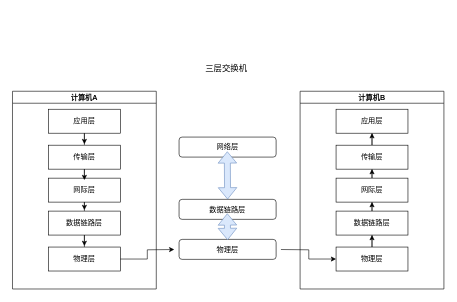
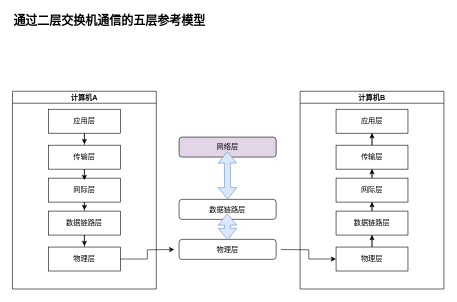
  <mxCell id="0" />
  <mxCell id="1" parent="0" />
  <mxCell id="2" style="edgeStyle=orthogonalEdgeStyle;rounded=0;orthogonalLoop=1;jettySize=auto;html=1;entryX=0;entryY=0.5;entryDx=0;entryDy=0;" edge="1" parent="1" target="28"><mxGeometry relative="1" as="geometry"><mxPoint x="468" y="415.9" as="sourcePoint" /></mxGeometry></mxCell>
- <mxCell id="4" value="三层交换机" style="text;html=1;resizable=1;points=[];autosize=0;align=left;verticalAlign=middle;spacingTop=-4;fontSize=14;fontStyle=0" parent="1" vertex="1"><mxGeometry x="340" y="100" width="55" height="30" as="geometry" /></mxCell>
+ <mxCell id="3" value="通过二层交换机通信的五层参考模型" style="text;html=1;resizable=1;points=[];autosize=0;align=left;verticalAlign=top;spacingTop=-4;fontSize=20;fontStyle=1" parent="1" vertex="1"><mxGeometry x="20" y="20" width="580" height="30" as="geometry" /></mxCell>
  <mxCell id="5" value="计算机A" style="swimlane;startSize=20;horizontal=1;containerType=tree;" vertex="1" parent="1"><mxGeometry x="20" y="151.79" width="240" height="330" as="geometry" /></mxCell>
  <mxCell id="6" value="" style="edgeStyle=elbowEdgeStyle;elbow=vertical;startArrow=none;endArrow=none;rounded=0;" edge="1" parent="5" source="7" target="8"><mxGeometry relative="1" as="geometry" /></mxCell>
  <mxCell id="7" value="应用层" style="whiteSpace=wrap;html=1;treeFolding=1;treeMoving=1;newEdgeStyle={&quot;edgeStyle&quot;:&quot;elbowEdgeStyle&quot;,&quot;startArrow&quot;:&quot;none&quot;,&quot;endArrow&quot;:&quot;none&quot;};" vertex="1" parent="5"><mxGeometry x="60" y="30" width="120" height="40" as="geometry" /></mxCell>
  <mxCell id="8" value="传输层" style="whiteSpace=wrap;html=1;treeFolding=1;treeMoving=1;newEdgeStyle={&quot;edgeStyle&quot;:&quot;elbowEdgeStyle&quot;,&quot;startArrow&quot;:&quot;none&quot;,&quot;endArrow&quot;:&quot;none&quot;};" vertex="1" parent="5"><mxGeometry x="60" y="90" width="120" height="40" as="geometry" /></mxCell>
  <mxCell id="9" value="" style="edgeStyle=elbowEdgeStyle;elbow=vertical;startArrow=none;endArrow=none;rounded=0;" edge="1" target="10" source="8" parent="5"><mxGeometry relative="1" as="geometry"><mxPoint x="280" y="180" as="sourcePoint" /></mxGeometry></mxCell>
  <mxCell id="10" value="网际层" style="whiteSpace=wrap;html=1;treeFolding=1;treeMoving=1;newEdgeStyle={&quot;edgeStyle&quot;:&quot;elbowEdgeStyle&quot;,&quot;startArrow&quot;:&quot;none&quot;,&quot;endArrow&quot;:&quot;none&quot;};" vertex="1" parent="5"><mxGeometry x="60" y="145" width="120" height="40" as="geometry" /></mxCell>
  <mxCell id="11" value="" style="edgeStyle=elbowEdgeStyle;elbow=vertical;startArrow=none;endArrow=none;rounded=0;" edge="1" target="12" source="10" parent="5"><mxGeometry relative="1" as="geometry"><mxPoint x="91.5" y="280" as="sourcePoint" /></mxGeometry></mxCell>
  <mxCell id="12" value="数据链路层" style="whiteSpace=wrap;html=1;treeFolding=1;treeMoving=1;newEdgeStyle={&quot;edgeStyle&quot;:&quot;elbowEdgeStyle&quot;,&quot;startArrow&quot;:&quot;none&quot;,&quot;endArrow&quot;:&quot;none&quot;};" vertex="1" parent="5"><mxGeometry x="60" y="200" width="120" height="40" as="geometry" /></mxCell>
  <mxCell id="13" value="" style="edgeStyle=elbowEdgeStyle;elbow=vertical;startArrow=none;endArrow=none;rounded=0;" edge="1" target="14" source="12" parent="5"><mxGeometry relative="1" as="geometry"><mxPoint x="91.5" y="340" as="sourcePoint" /></mxGeometry></mxCell>
  <mxCell id="14" value="物理层" style="whiteSpace=wrap;html=1;treeFolding=1;treeMoving=1;newEdgeStyle={&quot;edgeStyle&quot;:&quot;elbowEdgeStyle&quot;,&quot;startArrow&quot;:&quot;none&quot;,&quot;endArrow&quot;:&quot;none&quot;};" vertex="1" parent="5"><mxGeometry x="60" y="260" width="120" height="40" as="geometry" /></mxCell>
  <mxCell id="15" value="计算机B" style="swimlane;startSize=20;horizontal=1;containerType=tree;" vertex="1" parent="1"><mxGeometry x="500" y="151.79" width="240" height="330" as="geometry" /></mxCell>
  <mxCell id="16" value="" style="edgeStyle=elbowEdgeStyle;elbow=vertical;startArrow=none;endArrow=none;rounded=0;" edge="1" parent="15" source="17" target="19"><mxGeometry relative="1" as="geometry" /></mxCell>
  <mxCell id="17" value="应用层" style="whiteSpace=wrap;html=1;treeFolding=1;treeMoving=1;newEdgeStyle={&quot;edgeStyle&quot;:&quot;elbowEdgeStyle&quot;,&quot;startArrow&quot;:&quot;none&quot;,&quot;endArrow&quot;:&quot;none&quot;};" vertex="1" parent="15"><mxGeometry x="60" y="30" width="120" height="40" as="geometry" /></mxCell>
  <mxCell id="18" style="edgeStyle=orthogonalEdgeStyle;rounded=0;orthogonalLoop=1;jettySize=auto;html=1;exitX=0.5;exitY=0;exitDx=0;exitDy=0;entryX=0.5;entryY=1;entryDx=0;entryDy=0;" edge="1" parent="15" source="19" target="17"><mxGeometry relative="1" as="geometry" /></mxCell>
  <mxCell id="19" value="传输层" style="whiteSpace=wrap;html=1;treeFolding=1;treeMoving=1;newEdgeStyle={&quot;edgeStyle&quot;:&quot;elbowEdgeStyle&quot;,&quot;startArrow&quot;:&quot;none&quot;,&quot;endArrow&quot;:&quot;none&quot;};" vertex="1" parent="15"><mxGeometry x="60" y="90" width="120" height="40" as="geometry" /></mxCell>
  <mxCell id="20" value="" style="edgeStyle=elbowEdgeStyle;elbow=vertical;startArrow=none;endArrow=none;rounded=0;" edge="1" parent="15" source="19" target="22"><mxGeometry relative="1" as="geometry"><mxPoint x="280" y="180" as="sourcePoint" /></mxGeometry></mxCell>
  <mxCell id="21" style="edgeStyle=orthogonalEdgeStyle;rounded=0;orthogonalLoop=1;jettySize=auto;html=1;exitX=0.5;exitY=0;exitDx=0;exitDy=0;entryX=0.5;entryY=1;entryDx=0;entryDy=0;" edge="1" parent="15" source="22" target="19"><mxGeometry relative="1" as="geometry" /></mxCell>
  <mxCell id="22" value="网际层" style="whiteSpace=wrap;html=1;treeFolding=1;treeMoving=1;newEdgeStyle={&quot;edgeStyle&quot;:&quot;elbowEdgeStyle&quot;,&quot;startArrow&quot;:&quot;none&quot;,&quot;endArrow&quot;:&quot;none&quot;};" vertex="1" parent="15"><mxGeometry x="60" y="145" width="120" height="40" as="geometry" /></mxCell>
  <mxCell id="23" value="" style="edgeStyle=elbowEdgeStyle;elbow=vertical;startArrow=none;endArrow=none;rounded=0;" edge="1" parent="15" source="22" target="25"><mxGeometry relative="1" as="geometry"><mxPoint x="91.5" y="280" as="sourcePoint" /></mxGeometry></mxCell>
  <mxCell id="24" style="edgeStyle=orthogonalEdgeStyle;rounded=0;orthogonalLoop=1;jettySize=auto;html=1;exitX=0.5;exitY=0;exitDx=0;exitDy=0;entryX=0.5;entryY=1;entryDx=0;entryDy=0;" edge="1" parent="15" source="25" target="22"><mxGeometry relative="1" as="geometry" /></mxCell>
  <mxCell id="25" value="数据链路层" style="whiteSpace=wrap;html=1;treeFolding=1;treeMoving=1;newEdgeStyle={&quot;edgeStyle&quot;:&quot;elbowEdgeStyle&quot;,&quot;startArrow&quot;:&quot;none&quot;,&quot;endArrow&quot;:&quot;none&quot;};" vertex="1" parent="15"><mxGeometry x="60" y="200" width="120" height="40" as="geometry" /></mxCell>
  <mxCell id="26" value="" style="edgeStyle=elbowEdgeStyle;elbow=vertical;startArrow=none;endArrow=none;rounded=0;" edge="1" parent="15" source="25" target="28"><mxGeometry relative="1" as="geometry"><mxPoint x="91.5" y="340" as="sourcePoint" /></mxGeometry></mxCell>
  <mxCell id="27" style="edgeStyle=orthogonalEdgeStyle;rounded=0;orthogonalLoop=1;jettySize=auto;html=1;exitX=0.5;exitY=0;exitDx=0;exitDy=0;entryX=0.5;entryY=1;entryDx=0;entryDy=0;" edge="1" parent="15" source="28" target="25"><mxGeometry relative="1" as="geometry" /></mxCell>
  <mxCell id="28" value="物理层" style="whiteSpace=wrap;html=1;treeFolding=1;treeMoving=1;newEdgeStyle={&quot;edgeStyle&quot;:&quot;elbowEdgeStyle&quot;,&quot;startArrow&quot;:&quot;none&quot;,&quot;endArrow&quot;:&quot;none&quot;};" vertex="1" parent="15"><mxGeometry x="60" y="260" width="120" height="40" as="geometry" /></mxCell>
  <mxCell id="29" style="edgeStyle=orthogonalEdgeStyle;rounded=0;orthogonalLoop=1;jettySize=auto;html=1;" edge="1" parent="1" source="14"><mxGeometry relative="1" as="geometry"><mxPoint x="290" y="415.9" as="targetPoint" /></mxGeometry></mxCell>
  <mxCell id="30" style="edgeStyle=orthogonalEdgeStyle;rounded=0;orthogonalLoop=1;jettySize=auto;html=1;exitX=0.5;exitY=1;exitDx=0;exitDy=0;" edge="1" parent="1" source="7"><mxGeometry relative="1" as="geometry"><mxPoint x="140" y="240" as="targetPoint" /></mxGeometry></mxCell>
  <mxCell id="31" style="edgeStyle=orthogonalEdgeStyle;rounded=0;orthogonalLoop=1;jettySize=auto;html=1;exitX=0.5;exitY=1;exitDx=0;exitDy=0;" edge="1" parent="1" source="8"><mxGeometry relative="1" as="geometry"><mxPoint x="140" y="300" as="targetPoint" /></mxGeometry></mxCell>
  <mxCell id="32" style="edgeStyle=orthogonalEdgeStyle;rounded=0;orthogonalLoop=1;jettySize=auto;html=1;exitX=0.5;exitY=1;exitDx=0;exitDy=0;" edge="1" parent="1" source="10"><mxGeometry relative="1" as="geometry"><mxPoint x="140" y="350" as="targetPoint" /></mxGeometry></mxCell>
  <mxCell id="33" style="edgeStyle=orthogonalEdgeStyle;rounded=0;orthogonalLoop=1;jettySize=auto;html=1;exitX=0.5;exitY=1;exitDx=0;exitDy=0;" edge="1" parent="1" source="12"><mxGeometry relative="1" as="geometry"><mxPoint x="140" y="410" as="targetPoint" /></mxGeometry></mxCell>
  <mxCell id="34" value="" style="shape=image;verticalLabelPosition=bottom;verticalAlign=top;imageAspect=0;image=https://jgraph.github.io/drawio-libs/libs/arista/DCS-7316.svg;html=1;labelBackgroundColor=#ffffff;rackUnitSize=16.7;resizable=0;" vertex="1" parent="1"><mxGeometry x="290" y="134.79" width="178" height="347" as="geometry" /></mxCell>
  <mxCell id="35" value="" style="opacity=0;container=1;collapsible=0;childLayout=rack;rackUnitSize=16.7;allowGaps=1;marginLeft=0;marginRight=0;marginTop=0;marginBottom=0;textColor=#666666;numDisp=off;resizable=0;movable=0;" vertex="1" parent="34"><mxGeometry x="8" y="10" width="162" height="133.6" as="geometry" /></mxCell>
  <mxCell id="36" value="" style="shape=image;verticalLabelPosition=bottom;verticalAlign=top;imageAspect=0;image=https://jgraph.github.io/drawio-libs/libs/arista/DCS-7050QX-32.svg;aspect=fixed;" vertex="1" parent="35"><mxGeometry width="162" height="16.7" as="geometry" /></mxCell>
  <mxCell id="37" value="" style="shape=image;verticalLabelPosition=bottom;verticalAlign=top;imageAspect=0;image=https://jgraph.github.io/drawio-libs/libs/arista/DCS-7050SX-128.svg;aspect=fixed;" vertex="1" parent="35"><mxGeometry y="16.7" width="162" height="33.4" as="geometry" /></mxCell>
  <mxCell id="38" value="" style="shape=image;verticalLabelPosition=bottom;verticalAlign=top;imageAspect=0;image=https://jgraph.github.io/drawio-libs/libs/arista/DCS-7250QX-64.svg;aspect=fixed;" vertex="1" parent="35"><mxGeometry y="50.1" width="162" height="33.4" as="geometry" /></mxCell>
- <mxCell id="39" value="网络层" style="rounded=1;whiteSpace=wrap;html=1;" vertex="1" parent="35"><mxGeometry y="83.5" width="162" height="33.4" as="geometry" /></mxCell>
+ <mxCell id="39" value="网络层" style="rounded=1;whiteSpace=wrap;html=1;fillColor=#e1d5e7;" vertex="1" parent="35"><mxGeometry y="83.5" width="162" height="33.4" as="geometry" /></mxCell>
  <mxCell id="40" value="" style="shape=image;verticalLabelPosition=bottom;verticalAlign=top;imageAspect=0;image=https://jgraph.github.io/drawio-libs/libs/arista/DCS-7280SE-64.svg;aspect=fixed;" vertex="1" parent="35"><mxGeometry y="116.9" width="162" height="16.7" as="geometry" /></mxCell>
  <mxCell id="41" value="" style="shape=image;verticalLabelPosition=bottom;verticalAlign=top;imageAspect=0;image=https://jgraph.github.io/drawio-libs/libs/arista/DCS-7280SE-68.svg;aspect=fixed;" vertex="1" parent="35"><mxGeometry y="133.6" width="162" height="16.7" as="geometry" /></mxCell>
  <mxCell id="42" value="" style="opacity=0;container=1;collapsible=0;childLayout=rack;rackUnitSize=16.7;allowGaps=1;marginLeft=0;marginRight=0;marginTop=0;marginBottom=0;textColor=#666666;numDisp=off;resizable=0;movable=0;" vertex="1" parent="34"><mxGeometry x="8" y="164" width="162" height="133.6" as="geometry" /></mxCell>
  <mxCell id="43" value="" style="shape=image;verticalLabelPosition=bottom;verticalAlign=top;imageAspect=0;image=https://jgraph.github.io/drawio-libs/libs/arista/DCS-7050S-52.svg;aspect=fixed;" vertex="1" parent="42"><mxGeometry width="162" height="16.7" as="geometry" /></mxCell>
  <mxCell id="44" value="" style="shape=image;verticalLabelPosition=bottom;verticalAlign=top;imageAspect=0;image=https://jgraph.github.io/drawio-libs/libs/arista/DCS-7050S-52.svg;aspect=fixed;" vertex="1" parent="42"><mxGeometry y="16.7" width="162" height="16.7" as="geometry" /></mxCell>
  <mxCell id="45" value="" style="shape=image;verticalLabelPosition=bottom;verticalAlign=top;imageAspect=0;image=https://jgraph.github.io/drawio-libs/libs/arista/DCS-7500E-12CQ-LC.svg;aspect=fixed;" vertex="1" parent="42"><mxGeometry y="66.8" width="162" height="16.7" as="geometry" /></mxCell>
  <mxCell id="46" value="数据链路层&lt;span style=&quot;color: rgba(0, 0, 0, 0); font-family: monospace; font-size: 0px; text-align: start;&quot;&gt;%3CmxGraphModel%3E%3Croot%3E%3CmxCell%20id%3D%220%22%2F%3E%3CmxCell%20id%3D%221%22%20parent%3D%220%22%2F%3E%3CmxCell%20id%3D%222%22%20value%3D%22%E7%89%A9%E7%90%86%E5%B1%82%22%20style%3D%22rounded%3D1%3BwhiteSpace%3Dwrap%3Bhtml%3D1%3B%22%20vertex%3D%221%22%20parent%3D%221%22%3E%3CmxGeometry%20x%3D%22318%22%20y%3D%22420.8%22%20width%3D%22162%22%20height%3D%2233.4%22%20as%3D%22geometry%22%2F%3E%3C%2FmxCell%3E%3C%2Froot%3E%3C%2FmxGraphModel%3E&lt;/span&gt;" style="rounded=1;whiteSpace=wrap;html=1;" vertex="1" parent="42"><mxGeometry y="33.4" width="162" height="33.4" as="geometry" /></mxCell>
  <mxCell id="47" value="" style="shape=image;verticalLabelPosition=bottom;verticalAlign=top;imageAspect=0;image=https://jgraph.github.io/drawio-libs/libs/arista/DCS-7500E-12CM-LC.svg;aspect=fixed;" vertex="1" parent="42"><mxGeometry y="83.5" width="162" height="16.7" as="geometry" /></mxCell>
  <mxCell id="48" value="" style="shape=flexArrow;endArrow=classic;startArrow=classic;html=1;rounded=0;fillColor=#dae8fc;strokeColor=#6c8ebf;exitX=0.5;exitY=1;exitDx=0;exitDy=0;" edge="1" parent="42" source="44"><mxGeometry width="100" height="100" relative="1" as="geometry"><mxPoint x="-38" y="41.21" as="sourcePoint" /><mxPoint x="80.5" y="-46.6" as="targetPoint" /></mxGeometry></mxCell>
  <mxCell id="49" value="物理层" style="rounded=1;whiteSpace=wrap;html=1;" vertex="1" parent="42"><mxGeometry y="100.2" width="162" height="33.4" as="geometry" /></mxCell>
  <mxCell id="50" value="" style="shape=flexArrow;endArrow=classic;startArrow=classic;html=1;rounded=0;fillColor=#dae8fc;strokeColor=#6c8ebf;" edge="1" parent="42"><mxGeometry width="100" height="100" relative="1" as="geometry"><mxPoint x="81" y="101.21" as="sourcePoint" /><mxPoint x="80.5" y="56.9" as="targetPoint" /></mxGeometry></mxCell>
